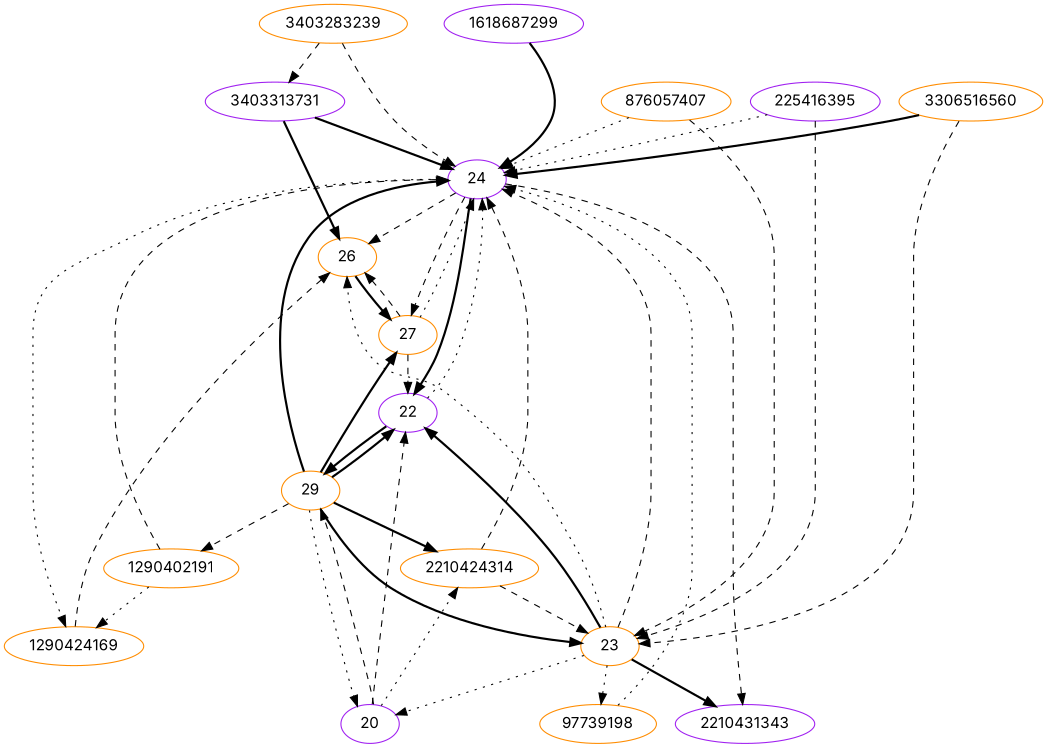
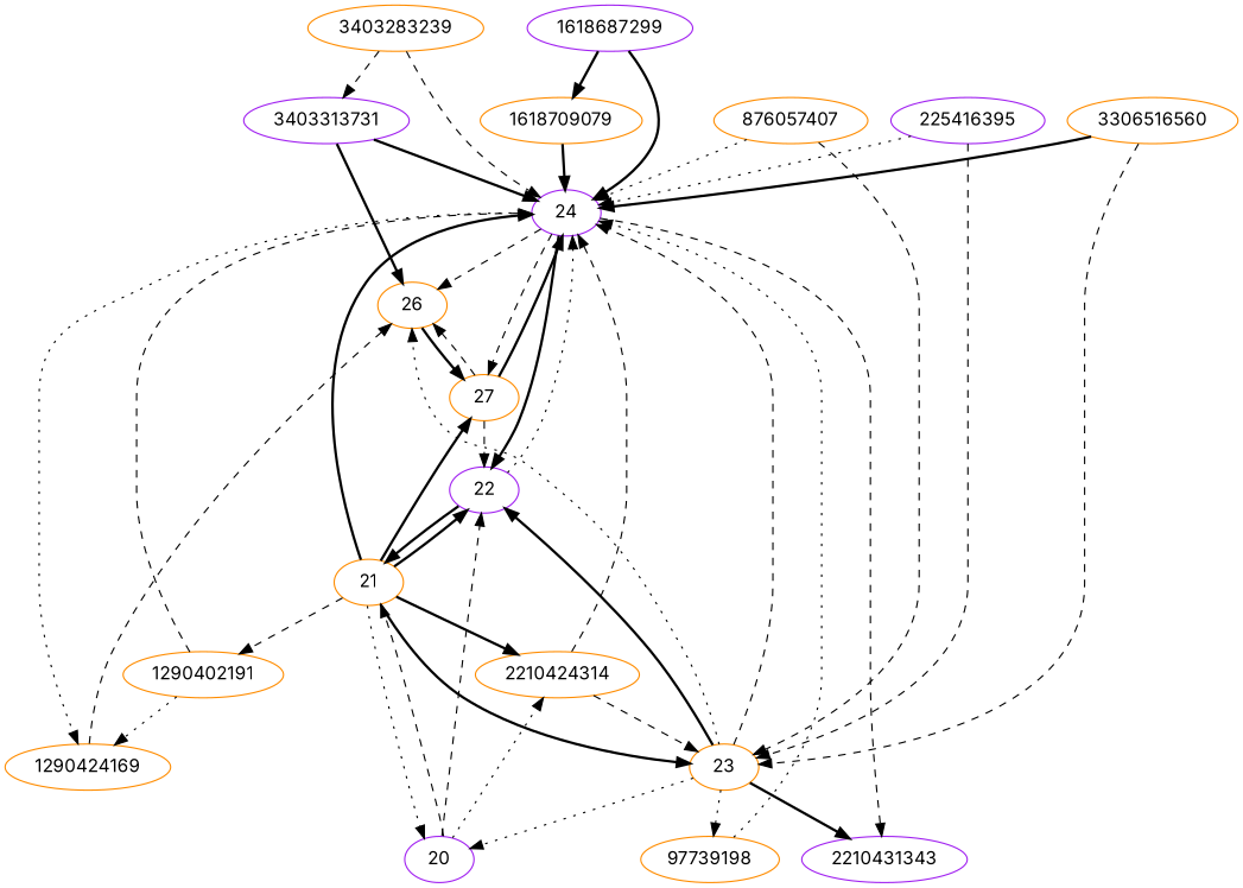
  strict digraph {
    fontname=Inter
    node [color=darkorange fontname=Inter]
    edge [fontname=Inter style=dashed]
    1618687299 [color=purple]
+   1618709079
    24 [color=purple]
    26
    1290424169
    2210431343 [color=purple]
    22 [color=purple]
    27
    3403313731 [color=purple]
    3403283239
    225416395 [color=purple]
    23
    20 [color=purple]
    97739198
    1290402191
    3306516560
    2210424314
-   21 [label=29]
+   21
    876057407
+   1618687299 -> 1618709079 [style=bold]
    1618687299 -> 24 [style=bold]
+   1618709079 -> 24 [style=bold]
    24 -> 26
    24 -> 1290424169 [style=dotted]
    24 -> 2210431343
    24 -> 22 [style=bold]
    24 -> 27
    26 -> 27 [style=bold]
    1290424169 -> 26
    22 -> 24 [style=dotted]
    22 -> 21 [style=bold]
-   27 -> 24 [style=dotted]
+   27 -> 24 [style=bold]
    27 -> 26
    27 -> 22
    3403313731 -> 24 [style=bold]
    3403313731 -> 26 [style=bold]
    3403283239 -> 24
    3403283239 -> 3403313731
    225416395 -> 24 [style=dotted]
    225416395 -> 23
    23 -> 24
    23 -> 26 [style=dotted]
    23 -> 2210431343 [style=bold]
    23 -> 22 [style=bold]
    23 -> 20 [style=dotted]
    23 -> 97739198 [style=dotted]
    20 -> 22
    20 -> 2210424314 [style=dotted]
    20 -> 21
    97739198 -> 24 [style=dotted]
    1290402191 -> 24
    1290402191 -> 1290424169 [style=dotted]
    3306516560 -> 24 [style=bold]
    3306516560 -> 23
    2210424314 -> 24
    2210424314 -> 23
    21 -> 24 [style=bold]
    21 -> 22 [style=bold]
    21 -> 27 [style=bold]
    21 -> 23 [style=bold]
    21 -> 20 [style=dotted]
    21 -> 1290402191
    21 -> 2210424314 [style=bold]
    876057407 -> 24 [style=dotted]
    876057407 -> 23
  }
